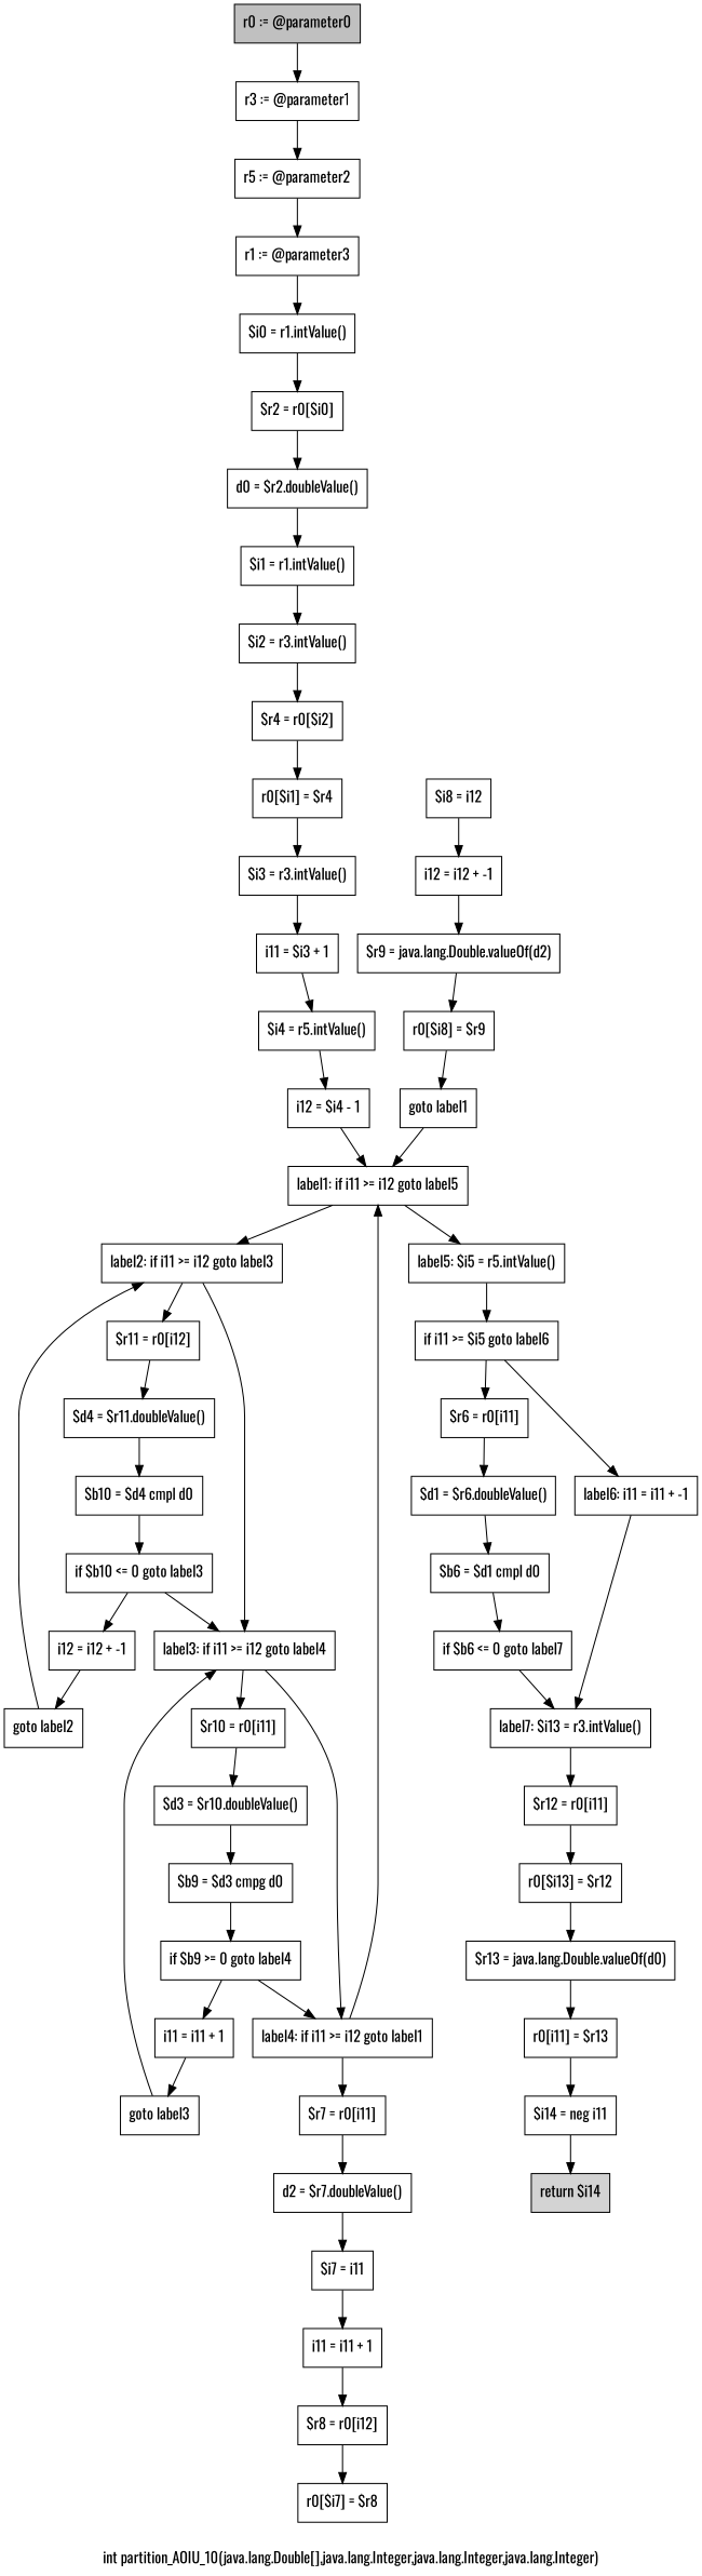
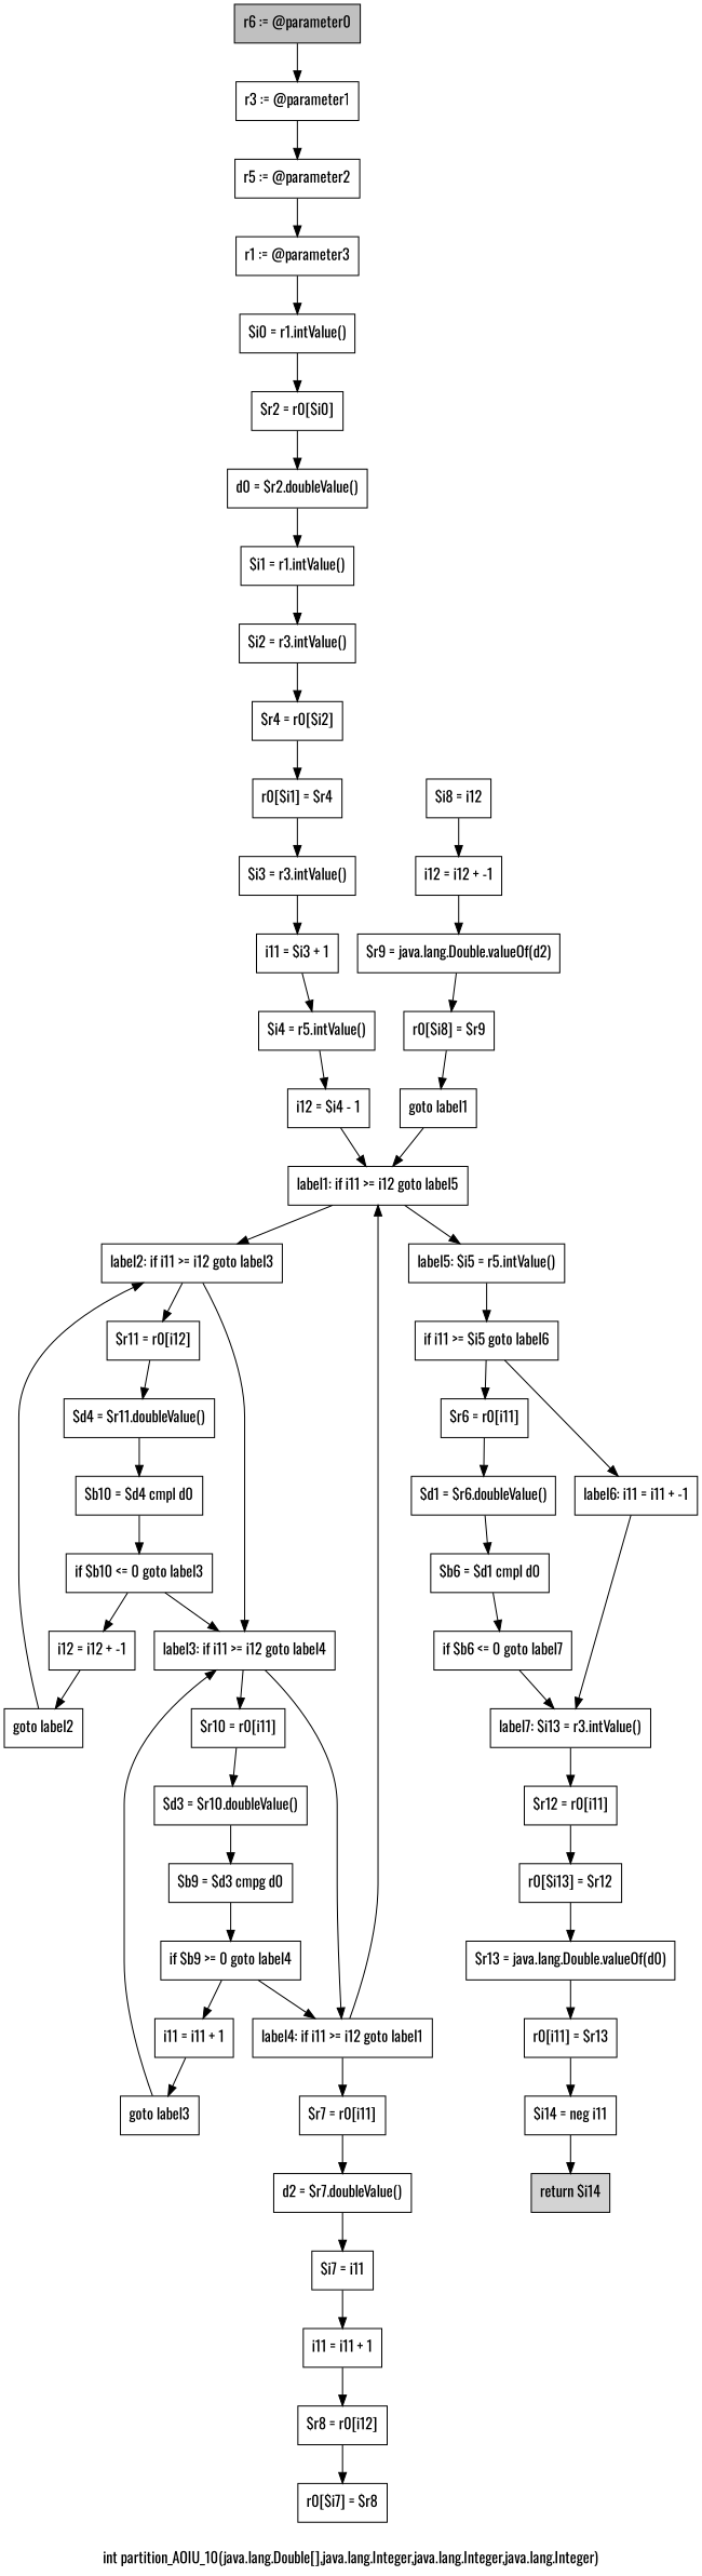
  digraph {
    fontname=Oswald
    label="int partition_AOIU_10(java.lang.Double[],java.lang.Integer,java.lang.Integer,java.lang.Integer)"
    node [fontname=Oswald shape=box]
    edge [fontname=Oswald]
-   n1 [fillcolor=gray label="r0 := @parameter0" style=filled]
+   n1 [fillcolor=gray label="r6 := @parameter0" style=filled]
    n2 [label="r3 := @parameter1"]
    n3 [label="r5 := @parameter2"]
    n4 [label="r1 := @parameter3"]
    n5 [label="$i0 = r1.intValue()"]
    n6 [label="$r2 = r0[$i0]"]
    n7 [label="d0 = $r2.doubleValue()"]
    n8 [label="$i1 = r1.intValue()"]
    n9 [label="$i2 = r3.intValue()"]
    n10 [label="$r4 = r0[$i2]"]
    n11 [label="r0[$i1] = $r4"]
    n12 [label="$i3 = r3.intValue()"]
    n13 [label="i11 = $i3 + 1"]
    n14 [label="$i4 = r5.intValue()"]
    n15 [label="i12 = $i4 - 1"]
    n16 [label="label1: if i11 >= i12 goto label5"]
    n17 [label="label2: if i11 >= i12 goto label3"]
    n18 [label="label5: $i5 = r5.intValue()"]
    n19 [label="$r11 = r0[i12]"]
    n20 [label="label3: if i11 >= i12 goto label4"]
    n21 [label="if i11 >= $i5 goto label6"]
    n22 [label="$d4 = $r11.doubleValue()"]
    n23 [label="$r10 = r0[i11]"]
    n24 [label="label4: if i11 >= i12 goto label1"]
    n25 [label="$r6 = r0[i11]"]
    n26 [label="label6: i11 = i11 + -1"]
    n27 [label="$b10 = $d4 cmpl d0"]
    n28 [label="$d3 = $r10.doubleValue()"]
    n29 [label="$r7 = r0[i11]"]
    n30 [label="if $b10 <= 0 goto label3"]
    n31 [label="i12 = i12 + -1"]
    n32 [label="goto label2"]
    n33 [label="$b9 = $d3 cmpg d0"]
    n34 [label="d2 = $r7.doubleValue()"]
    n35 [label="if $b9 >= 0 goto label4"]
    n36 [label="i11 = i11 + 1"]
    n37 [label="goto label3"]
    n38 [label="$i7 = i11"]
    n39 [label="i11 = i11 + 1"]
    n40 [label="$r8 = r0[i12]"]
    n41 [label="r0[$i7] = $r8"]
    n42 [label="$i8 = i12"]
    n43 [label="i12 = i12 + -1"]
    n44 [label="$r9 = java.lang.Double.valueOf(d2)"]
    n45 [label="r0[$i8] = $r9"]
    n46 [label="goto label1"]
    n47 [label="$d1 = $r6.doubleValue()"]
    n48 [label="label7: $i13 = r3.intValue()"]
    n49 [label="$b6 = $d1 cmpl d0"]
    n50 [label="$r12 = r0[i11]"]
    n51 [label="if $b6 <= 0 goto label7"]
    n52 [label="r0[$i13] = $r12"]
    n53 [label="$r13 = java.lang.Double.valueOf(d0)"]
    n54 [label="r0[i11] = $r13"]
    n55 [label="$i14 = neg i11"]
    n56 [fillcolor=lightgray label="return $i14" style=filled]
    n1 -> n2
    n2 -> n3
    n3 -> n4
    n4 -> n5
    n5 -> n6
    n6 -> n7
    n7 -> n8
    n8 -> n9
    n9 -> n10
    n10 -> n11
    n11 -> n12
    n12 -> n13
    n13 -> n14
    n14 -> n15
    n15 -> n16
    n16 -> n17
    n16 -> n18
    n17 -> n19
    n17 -> n20
    n18 -> n21
    n19 -> n22
    n20 -> n23
    n20 -> n24
    n21 -> n25
    n21 -> n26
    n22 -> n27
    n23 -> n28
    n24 -> n16
    n24 -> n29
    n25 -> n47
    n26 -> n48
    n27 -> n30
    n28 -> n33
    n29 -> n34
    n30 -> n20
    n30 -> n31
    n31 -> n32
    n32 -> n17
    n33 -> n35
    n34 -> n38
    n35 -> n24
    n35 -> n36
    n36 -> n37
    n37 -> n20
    n38 -> n39
    n39 -> n40
    n40 -> n41
    n42 -> n43
    n43 -> n44
    n44 -> n45
    n45 -> n46
    n46 -> n16
    n47 -> n49
    n48 -> n50
    n49 -> n51
    n50 -> n52
    n51 -> n48
    n52 -> n53
    n53 -> n54
    n54 -> n55
    n55 -> n56
  }
